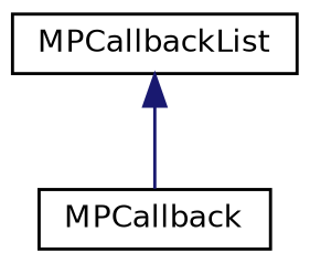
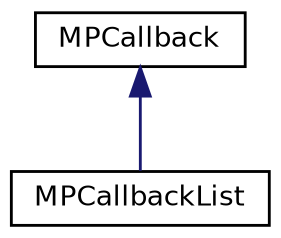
  digraph {
    rankdir=TB
    node [color=black fillcolor=white fontname=Helvetica fontsize=10 shape=record style=filled]
    n1 [height=0.2 label=MPCallback width=0.4]
    n2 [height=0.2 label=MPCallbackList width=0.4]
-   n2 -> n1 [color=midnightblue dir=back fontname=Helvetica fontsize=10 labelfontname=Helvetica labelfontsize=10 style=solid]
+   n1 -> n2 [color=midnightblue dir=back fontname=Helvetica fontsize=10 labelfontname=Helvetica labelfontsize=10 style=solid]
  }
